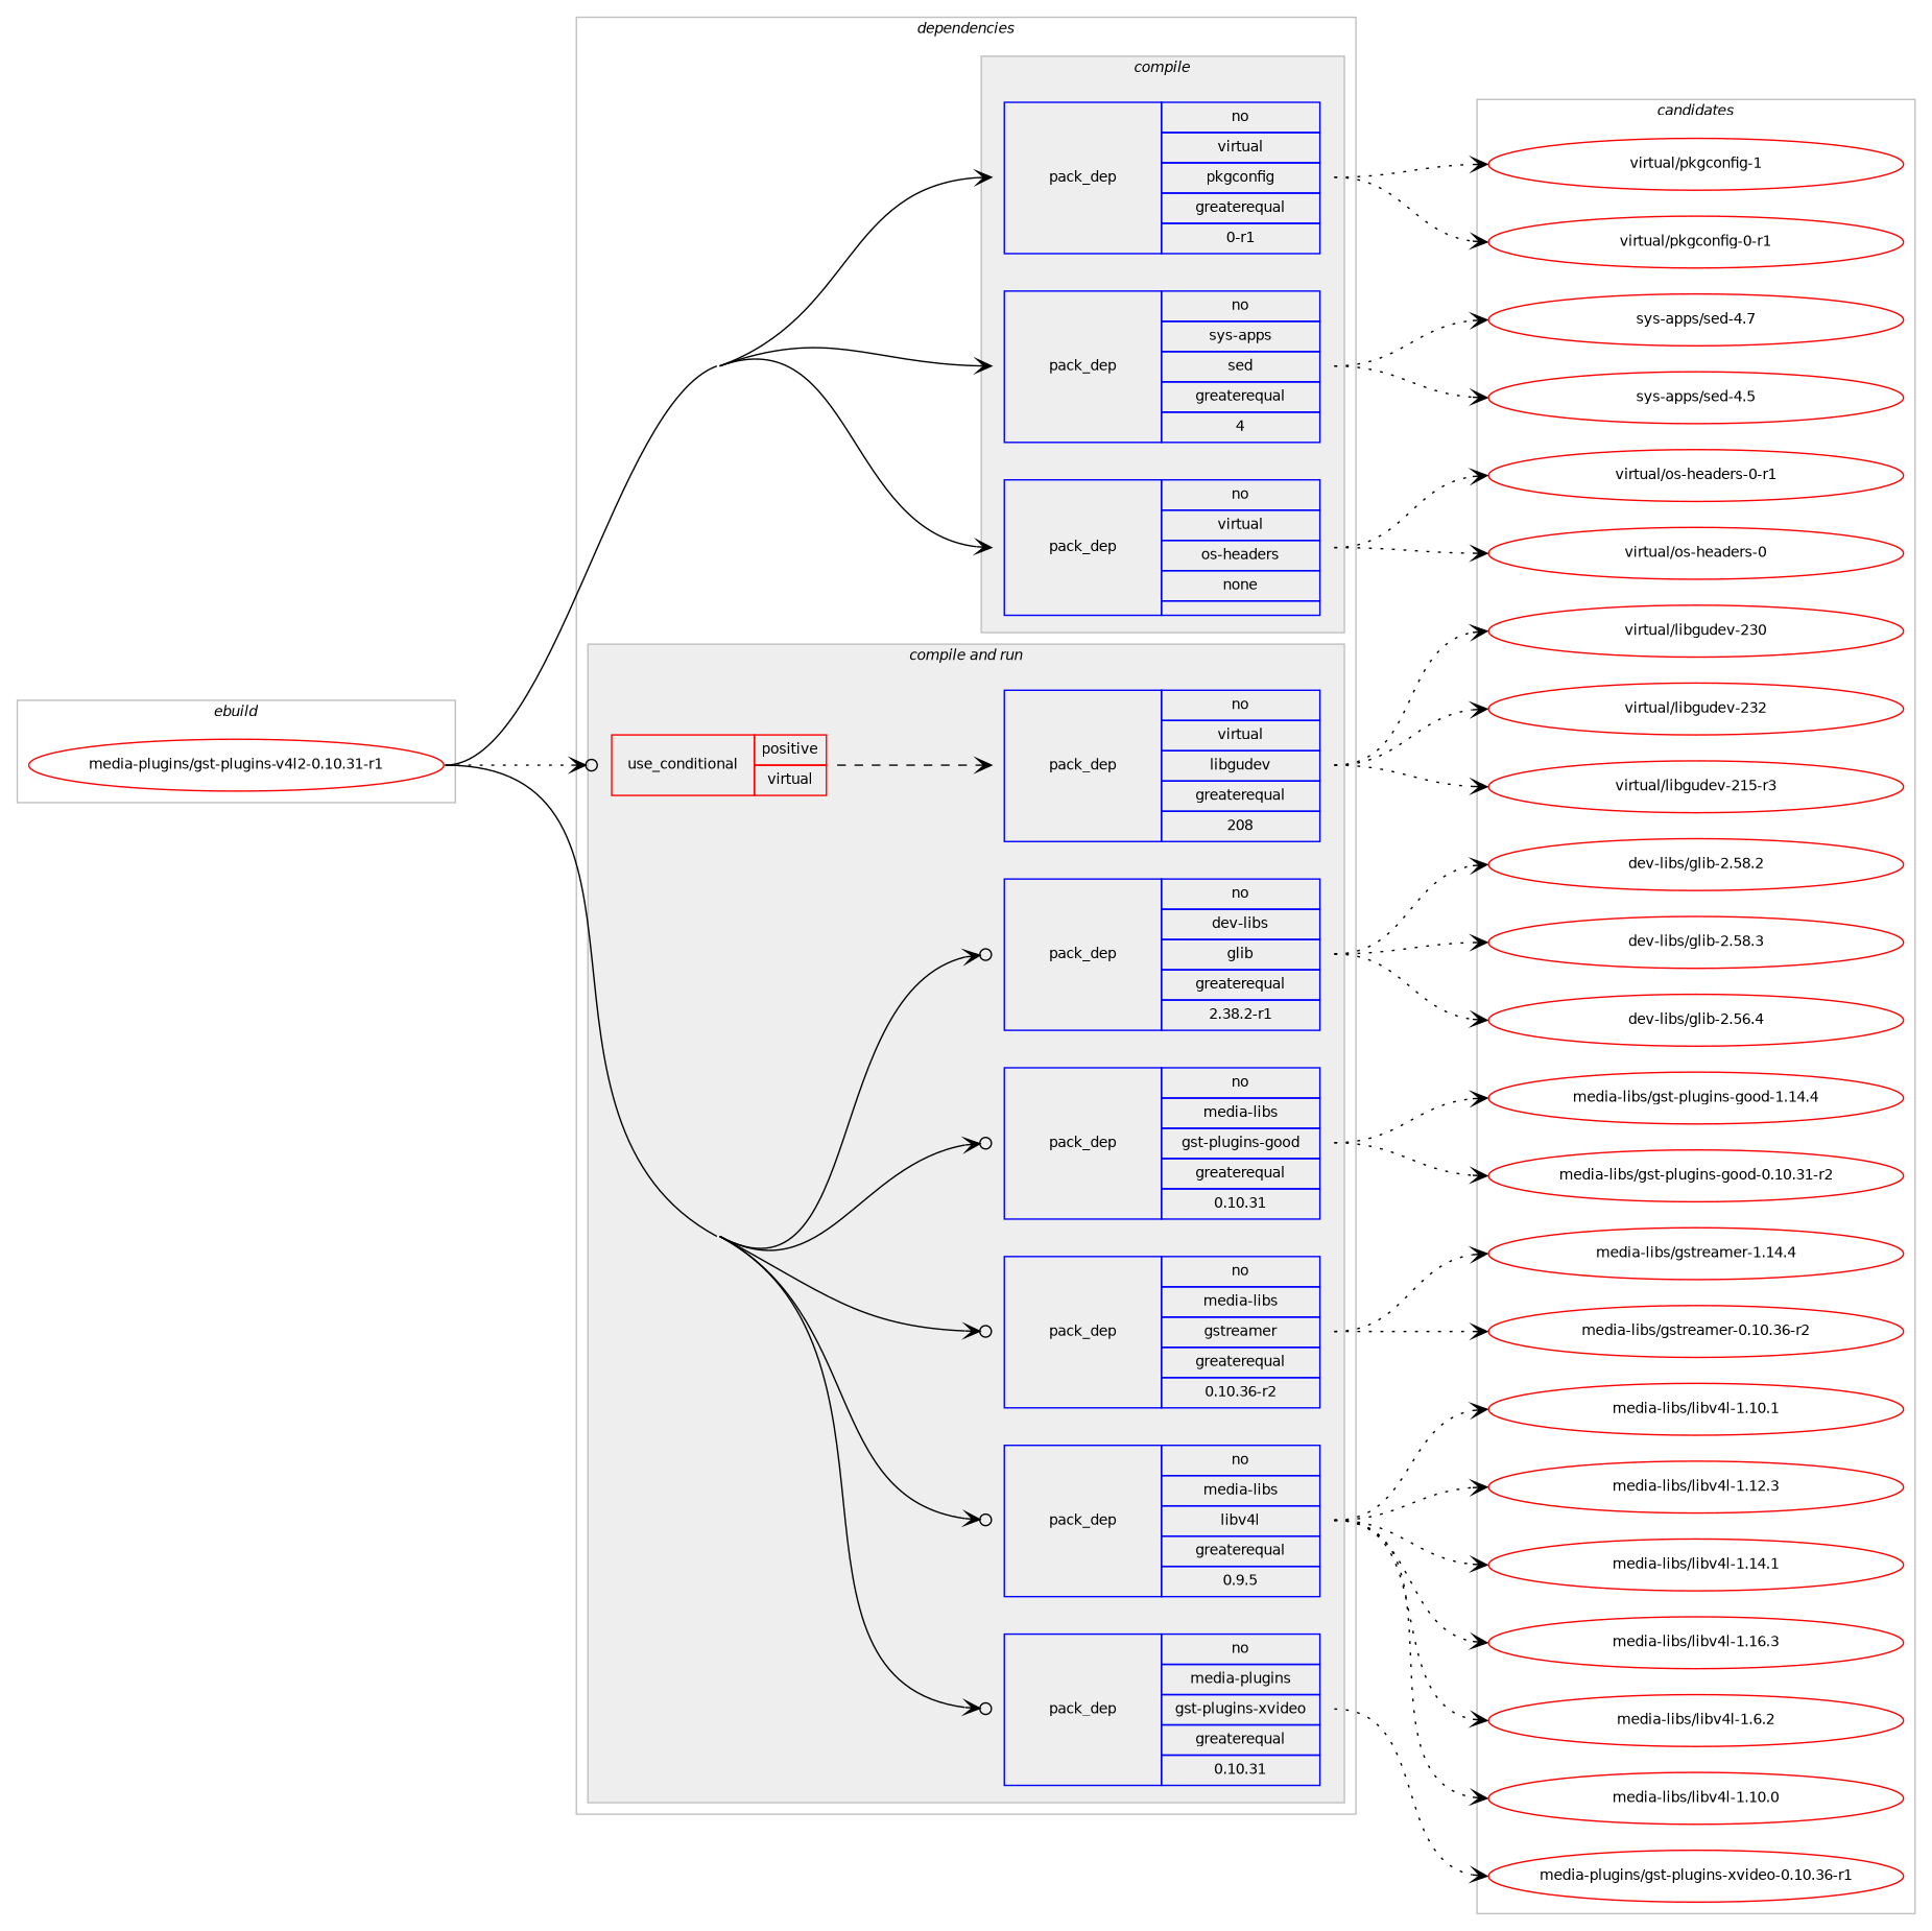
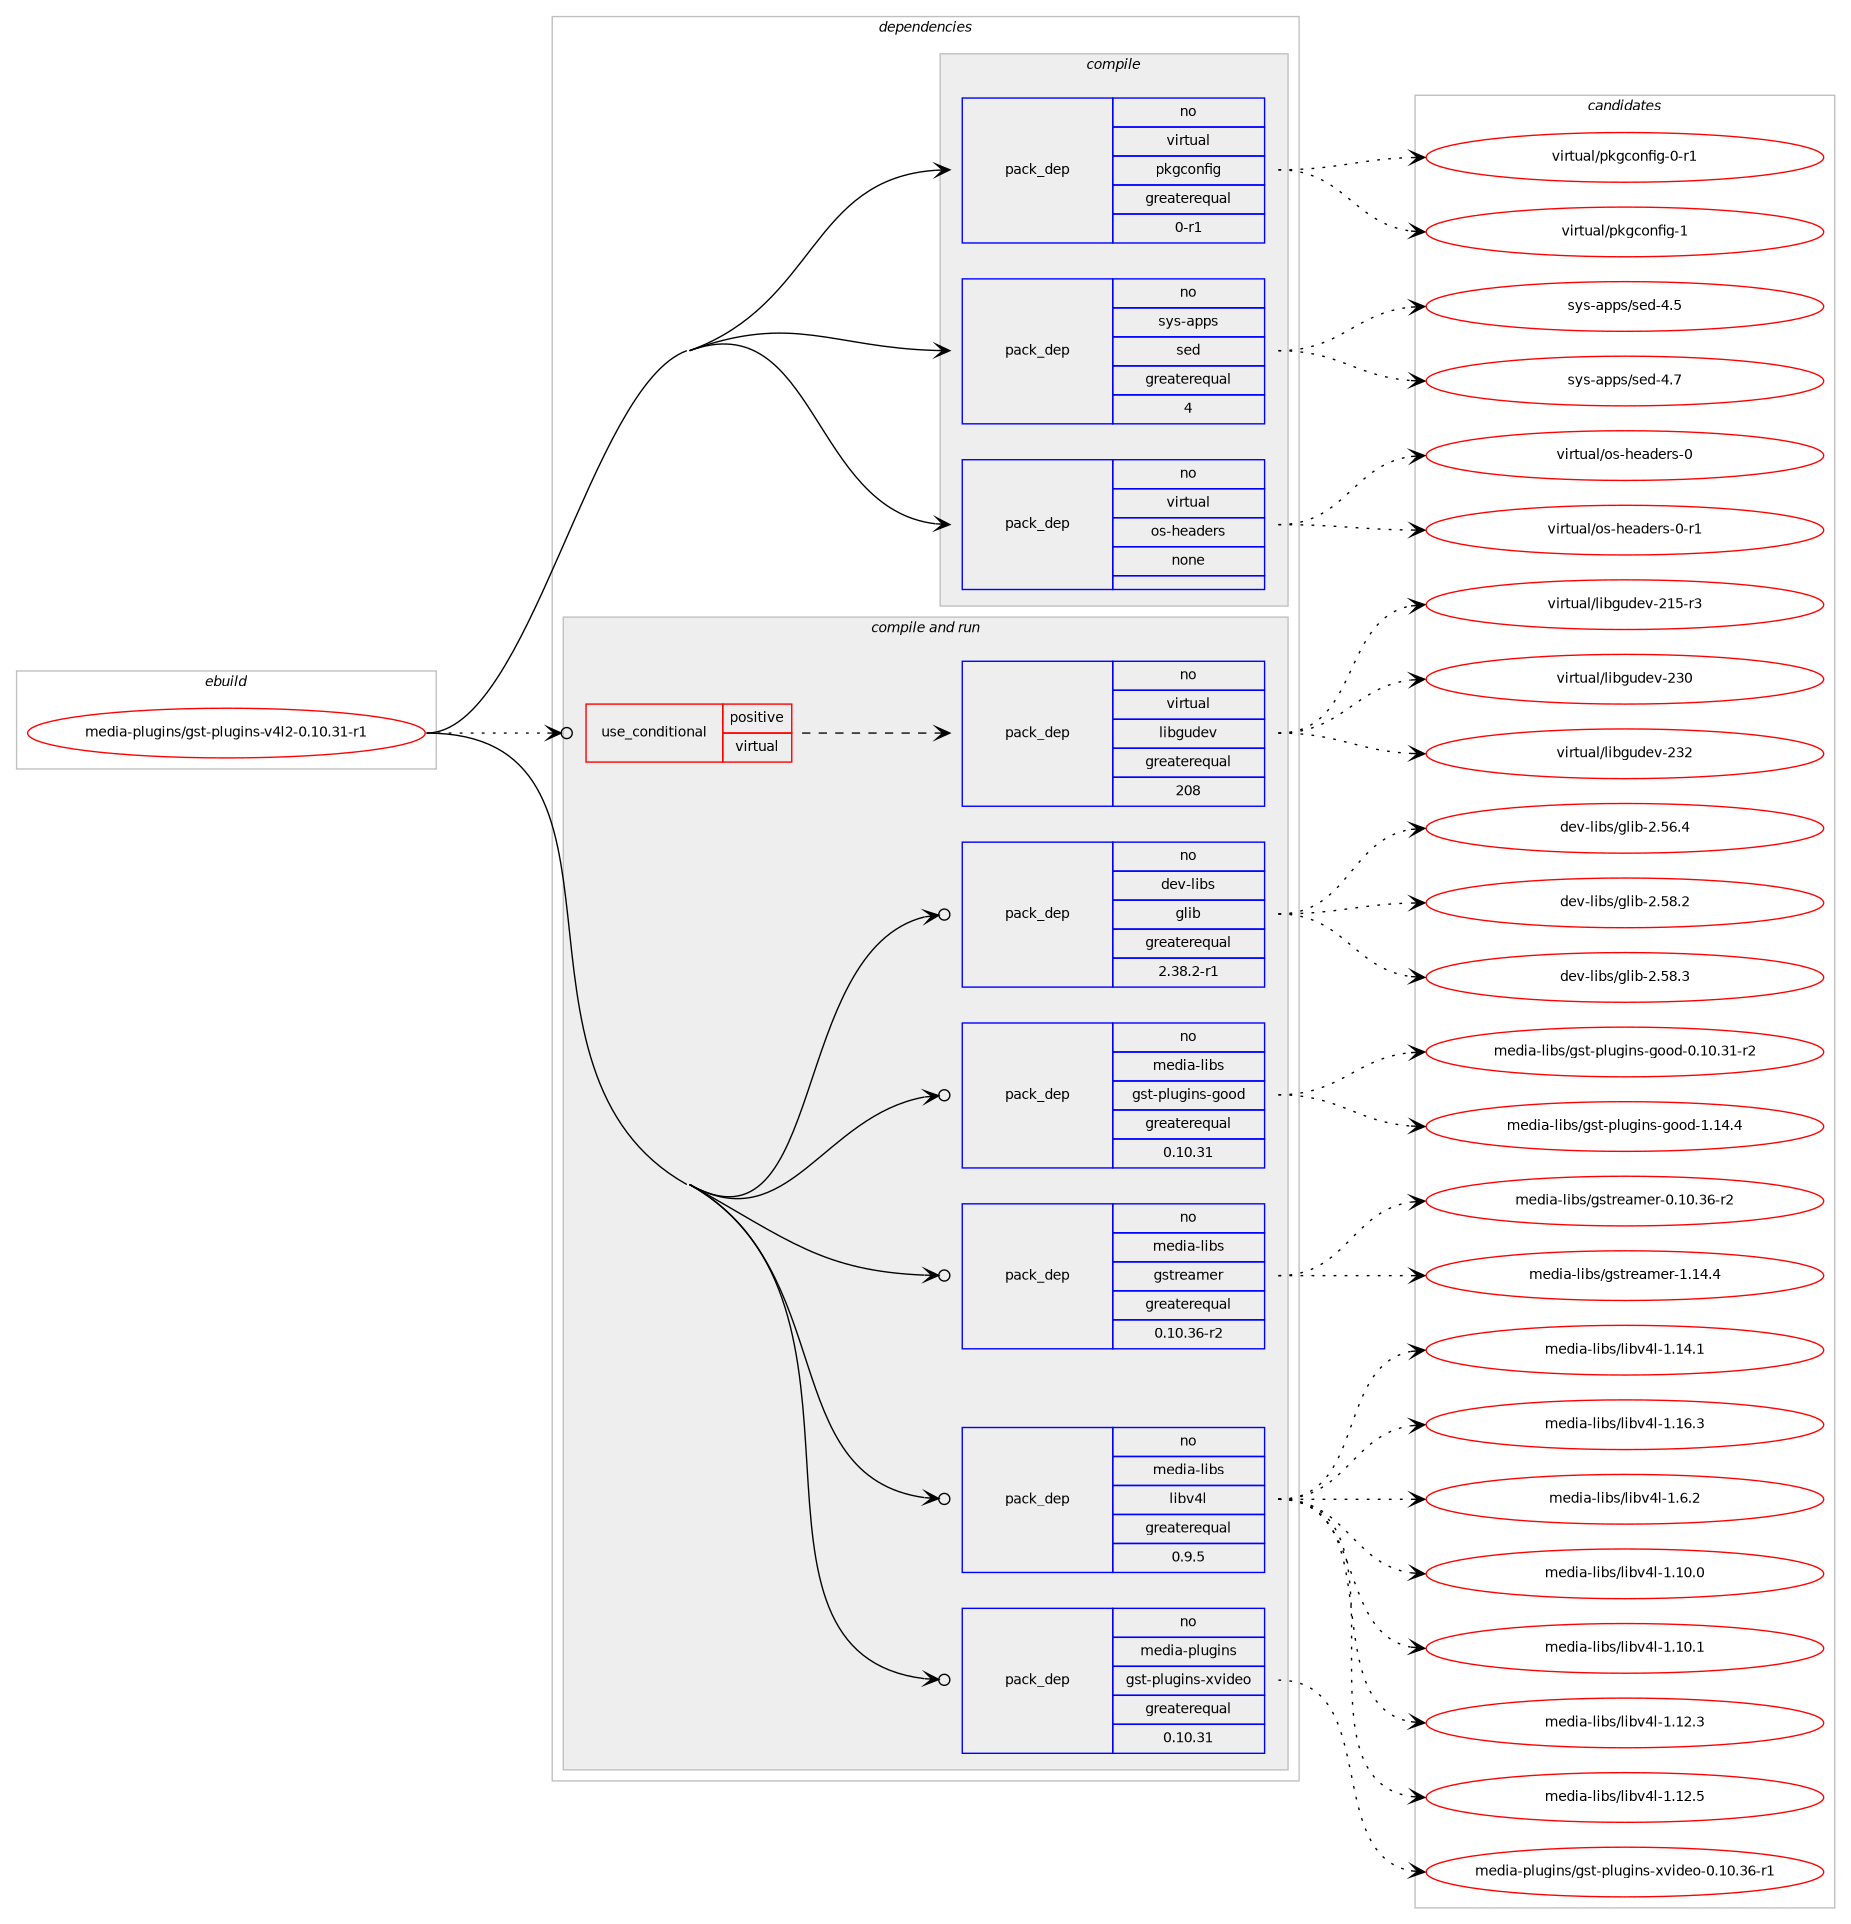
  digraph {
    compound=true
    concentrate=true
    fontname=Helvetica
    fontsize=10
    newrank=true
    rankdir=LR
    ranksep=1.5
    node [color=red fontname=Helvetica fontsize=10]
    edge [arrowhead=vee headport=w style=dotted tailport=e weight=100]
    n1 [label="media-plugins/gst-plugins-v4l2-0.10.31-r1" width=4]
    n2 [color=blue label=<<TABLE BORDER="0" CELLBORDER="1" CELLSPACING="0" CELLPADDING="4" WIDTH="220"><TR><TD ROWSPAN="6" CELLPADDING="30">pack_dep</TD></TR><TR><TD WIDTH="110">no</TD></TR><TR><TD>virtual</TD></TR><TR><TD>pkgconfig</TD></TR><TR><TD>greaterequal</TD></TR><TR><TD>0-r1</TD></TR></TABLE>> shape=none]
    n3 [color=blue label=<<TABLE BORDER="0" CELLBORDER="1" CELLSPACING="0" CELLPADDING="4" WIDTH="220"><TR><TD ROWSPAN="6" CELLPADDING="30">pack_dep</TD></TR><TR><TD WIDTH="110">no</TD></TR><TR><TD>sys-apps</TD></TR><TR><TD>sed</TD></TR><TR><TD>greaterequal</TD></TR><TR><TD>4</TD></TR></TABLE>> shape=none]
    n4 [color=blue label=<<TABLE BORDER="0" CELLBORDER="1" CELLSPACING="0" CELLPADDING="4" WIDTH="220"><TR><TD ROWSPAN="6" CELLPADDING="30">pack_dep</TD></TR><TR><TD WIDTH="110">no</TD></TR><TR><TD>virtual</TD></TR><TR><TD>os-headers</TD></TR><TR><TD>none</TD></TR><TR><TD></TD></TR></TABLE>> shape=none]
    n5 [color=blue label=<<TABLE BORDER="0" CELLBORDER="1" CELLSPACING="0" CELLPADDING="4" WIDTH="220"><TR><TD ROWSPAN="6" CELLPADDING="30">pack_dep</TD></TR><TR><TD WIDTH="110">no</TD></TR><TR><TD>virtual</TD></TR><TR><TD>libgudev</TD></TR><TR><TD>greaterequal</TD></TR><TR><TD>208</TD></TR></TABLE>> shape=none]
    n6 [label=<<TABLE BORDER="0" CELLBORDER="1" CELLSPACING="0" CELLPADDING="4"><TR><TD ROWSPAN="3" CELLPADDING="10">use_conditional</TD></TR><TR><TD>positive</TD></TR><TR><TD>virtual</TD></TR></TABLE>> shape=none]
    n7 [color=blue label=<<TABLE BORDER="0" CELLBORDER="1" CELLSPACING="0" CELLPADDING="4" WIDTH="220"><TR><TD ROWSPAN="6" CELLPADDING="30">pack_dep</TD></TR><TR><TD WIDTH="110">no</TD></TR><TR><TD>dev-libs</TD></TR><TR><TD>glib</TD></TR><TR><TD>greaterequal</TD></TR><TR><TD>2.38.2-r1</TD></TR></TABLE>> shape=none]
    n8 [color=blue label=<<TABLE BORDER="0" CELLBORDER="1" CELLSPACING="0" CELLPADDING="4" WIDTH="220"><TR><TD ROWSPAN="6" CELLPADDING="30">pack_dep</TD></TR><TR><TD WIDTH="110">no</TD></TR><TR><TD>media-libs</TD></TR><TR><TD>gst-plugins-good</TD></TR><TR><TD>greaterequal</TD></TR><TR><TD>0.10.31</TD></TR></TABLE>> shape=none]
    n9 [color=blue label=<<TABLE BORDER="0" CELLBORDER="1" CELLSPACING="0" CELLPADDING="4" WIDTH="220"><TR><TD ROWSPAN="6" CELLPADDING="30">pack_dep</TD></TR><TR><TD WIDTH="110">no</TD></TR><TR><TD>media-libs</TD></TR><TR><TD>gstreamer</TD></TR><TR><TD>greaterequal</TD></TR><TR><TD>0.10.36-r2</TD></TR></TABLE>> shape=none]
    n10 [color=blue label=<<TABLE BORDER="0" CELLBORDER="1" CELLSPACING="0" CELLPADDING="4" WIDTH="220"><TR><TD ROWSPAN="6" CELLPADDING="30">pack_dep</TD></TR><TR><TD WIDTH="110">no</TD></TR><TR><TD>media-libs</TD></TR><TR><TD>libv4l</TD></TR><TR><TD>greaterequal</TD></TR><TR><TD>0.9.5</TD></TR></TABLE>> shape=none]
    n11 [color=blue label=<<TABLE BORDER="0" CELLBORDER="1" CELLSPACING="0" CELLPADDING="4" WIDTH="220"><TR><TD ROWSPAN="6" CELLPADDING="30">pack_dep</TD></TR><TR><TD WIDTH="110">no</TD></TR><TR><TD>media-plugins</TD></TR><TR><TD>gst-plugins-xvideo</TD></TR><TR><TD>greaterequal</TD></TR><TR><TD>0.10.31</TD></TR></TABLE>> shape=none]
    n12 [label="sys-apps/sed-4.5" width=4]
    n13 [label="sys-apps/sed-4.7" width=4]
    n14 [label="virtual/os-headers-0" width=4]
    n15 [label="virtual/os-headers-0-r1" width=4]
    n16 [label="virtual/pkgconfig-0-r1" width=4]
    n17 [label="virtual/pkgconfig-1" width=4]
    n18 [label="virtual/libgudev-215-r3" width=4]
    n19 [label="virtual/libgudev-230" width=4]
    n20 [label="virtual/libgudev-232" width=4]
    n21 [label="dev-libs/glib-2.56.4" width=4]
    n22 [label="dev-libs/glib-2.58.2" width=4]
    n23 [label="dev-libs/glib-2.58.3" width=4]
    n24 [label="media-libs/gst-plugins-good-0.10.31-r2" width=4]
    n25 [label="media-libs/gst-plugins-good-1.14.4" width=4]
    n26 [label="media-libs/gstreamer-0.10.36-r2" width=4]
    n27 [label="media-libs/gstreamer-1.14.4" width=4]
    n28 [label="media-libs/libv4l-1.10.0" width=4]
    n29 [label="media-libs/libv4l-1.10.1" width=4]
    n30 [label="media-libs/libv4l-1.12.3" width=4]
+   n31 [label="media-libs/libv4l-1.12.5" width=4]
    n32 [label="media-libs/libv4l-1.14.1" width=4]
    n33 [label="media-libs/libv4l-1.16.3" width=4]
    n34 [label="media-libs/libv4l-1.6.2" width=4]
    n35 [label="media-plugins/gst-plugins-xvideo-0.10.36-r1" width=4]
    subgraph cluster_1 {
      color=gray
      label=<<i>ebuild</i>>
      rank=same
      n1
    }
    subgraph cluster_2 {
      color=gray
      label=<<i>dependencies</i>>
      subgraph cluster_3 {
        color=gray
        fillcolor="#eeeeee"
        label=<<i>compile</i>>
        style=filled
        subgraph sub_4 {
          color=gray
          fillcolor="#eeeeee"
          label=<<i>compile</i>>
          style=filled
          n2
        }
        subgraph sub_5 {
          color=gray
          fillcolor="#eeeeee"
          label=<<i>compile</i>>
          style=filled
          n3
        }
        subgraph sub_6 {
          color=gray
          fillcolor="#eeeeee"
          label=<<i>compile</i>>
          style=filled
          n4
        }
      }
      subgraph cluster_7 {
        color=gray
        fillcolor="#eeeeee"
        label=<<i>compile and run</i>>
        style=filled
        subgraph sub_8 {
          color=gray
          fillcolor="#eeeeee"
          label=<<i>compile and run</i>>
          style=filled
          n6
          subgraph sub_9 {
            color=gray
            fillcolor="#eeeeee"
            label=<<i>compile and run</i>>
            style=filled
            n5
          }
        }
        subgraph sub_10 {
          color=gray
          fillcolor="#eeeeee"
          label=<<i>compile and run</i>>
          style=filled
          n7
        }
        subgraph sub_11 {
          color=gray
          fillcolor="#eeeeee"
          label=<<i>compile and run</i>>
          style=filled
          n8
        }
        subgraph sub_12 {
          color=gray
          fillcolor="#eeeeee"
          label=<<i>compile and run</i>>
          style=filled
          n9
        }
        subgraph sub_13 {
          color=gray
          fillcolor="#eeeeee"
          label=<<i>compile and run</i>>
          style=filled
          n10
        }
        subgraph sub_14 {
          color=gray
          fillcolor="#eeeeee"
          label=<<i>compile and run</i>>
          style=filled
          n11
        }
      }
      subgraph cluster_15 {
        color=gray
        fillcolor="#eeeeee"
        label=<<i>run</i>>
        style=filled
      }
    }
    subgraph cluster_16 {
      color=gray
      label=<<i>candidates</i>>
      rank=same
      subgraph sub_17 {
        color=black
        label=<<i>candidates</i>>
        nodesep=1
        rank=same
        n12
        n13
      }
      subgraph sub_18 {
        color=black
        label=<<i>candidates</i>>
        nodesep=1
        rank=same
        n14
        n15
      }
      subgraph sub_19 {
        color=black
        label=<<i>candidates</i>>
        nodesep=1
        rank=same
        n16
        n17
      }
      subgraph sub_20 {
        color=black
        label=<<i>candidates</i>>
        nodesep=1
        rank=same
        n18
        n19
        n20
      }
      subgraph sub_21 {
        color=black
        label=<<i>candidates</i>>
        nodesep=1
        rank=same
        n21
        n22
        n23
      }
      subgraph sub_22 {
        color=black
        label=<<i>candidates</i>>
        nodesep=1
        rank=same
        n24
        n25
      }
      subgraph sub_23 {
        color=black
        label=<<i>candidates</i>>
        nodesep=1
        rank=same
        n26
        n27
      }
      subgraph sub_24 {
        color=black
        label=<<i>candidates</i>>
        nodesep=1
        rank=same
        n28
        n29
        n30
+       n31
        n32
        n33
        n34
      }
      subgraph sub_25 {
        color=black
        label=<<i>candidates</i>>
        nodesep=1
        rank=same
        n35
      }
    }
    n1 -> n2 [style=solid weight=20]
    n1 -> n3 [style=solid weight=20]
    n1 -> n4 [style=solid weight=20]
    n1 -> n6 [arrowhead=odotvee weight=20]
    n1 -> n7 [arrowhead=odotvee style=solid weight=20]
    n1 -> n8 [arrowhead=odotvee style=solid weight=20]
    n1 -> n9 [arrowhead=odotvee style=solid weight=20]
    n1 -> n10 [arrowhead=odotvee style=solid weight=20]
    n1 -> n11 [arrowhead=odotvee style=solid weight=20]
    n2 -> n16
    n2 -> n17
    n3 -> n12
    n3 -> n13
    n4 -> n14
    n4 -> n15
    n5 -> n18
    n5 -> n19
    n5 -> n20
    n6 -> n5 [style=dashed weight=20]
    n7 -> n21
    n7 -> n22
    n7 -> n23
    n8 -> n24
    n8 -> n25
    n9 -> n26
    n9 -> n27
    n10 -> n28
    n10 -> n29
    n10 -> n30
+   n10 -> n31
    n10 -> n32
    n10 -> n33
    n10 -> n34
    n11 -> n35
  }
